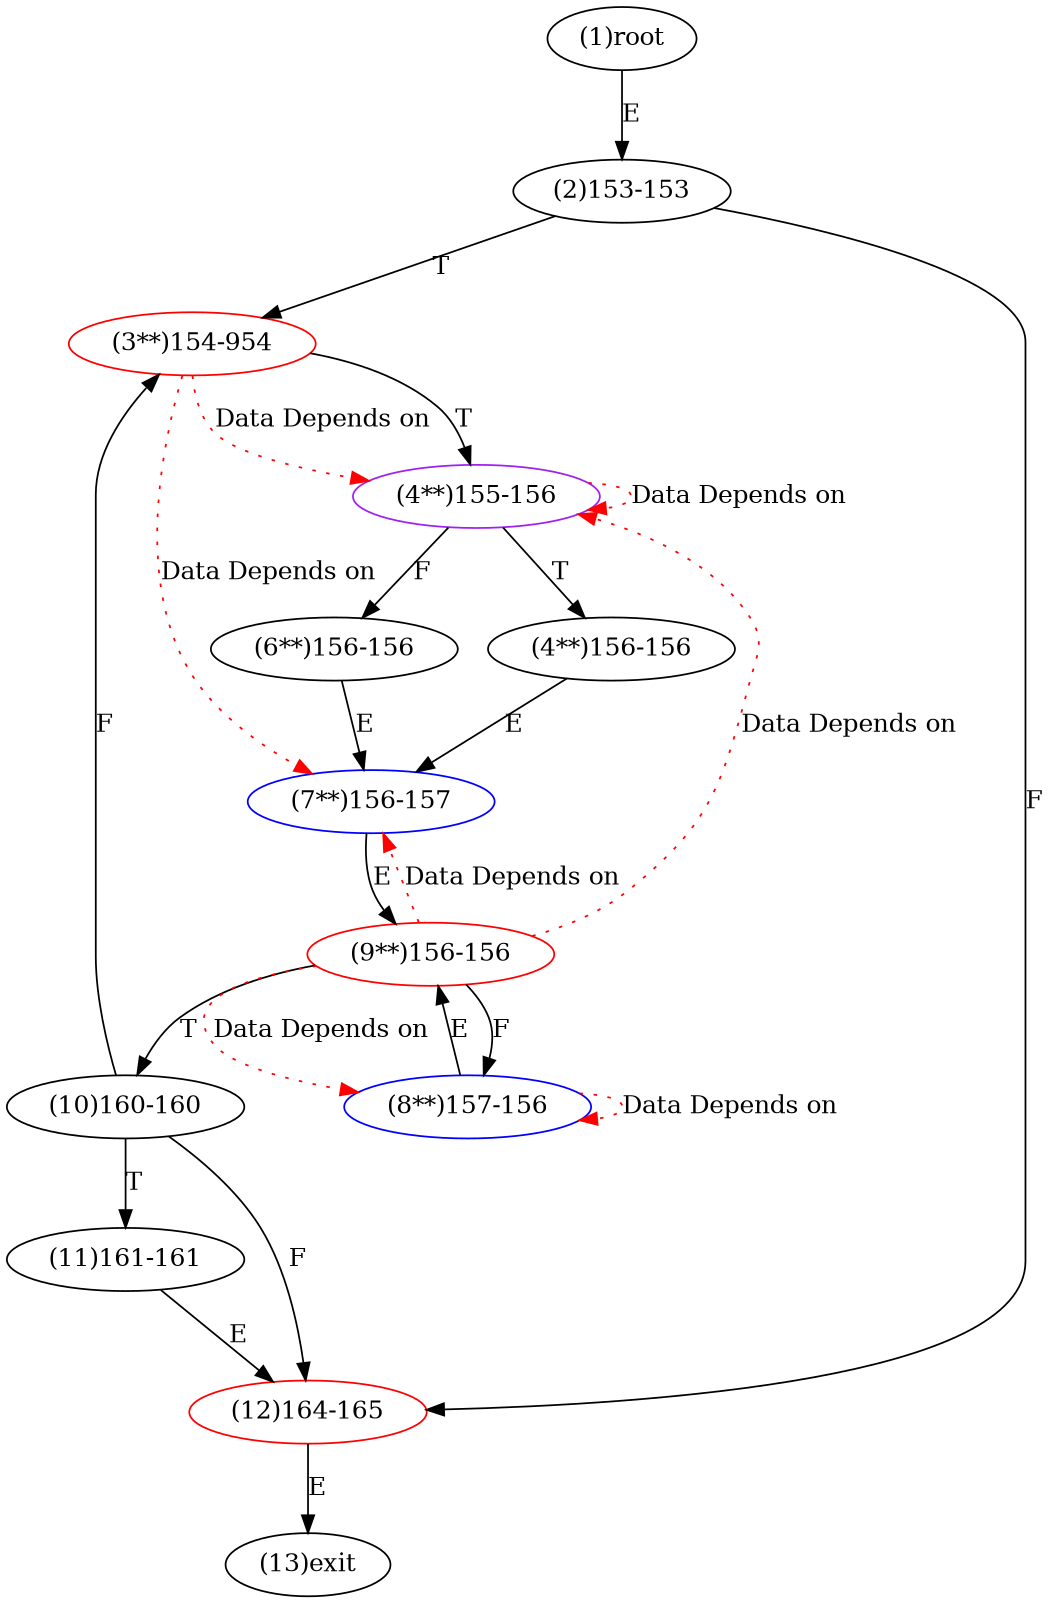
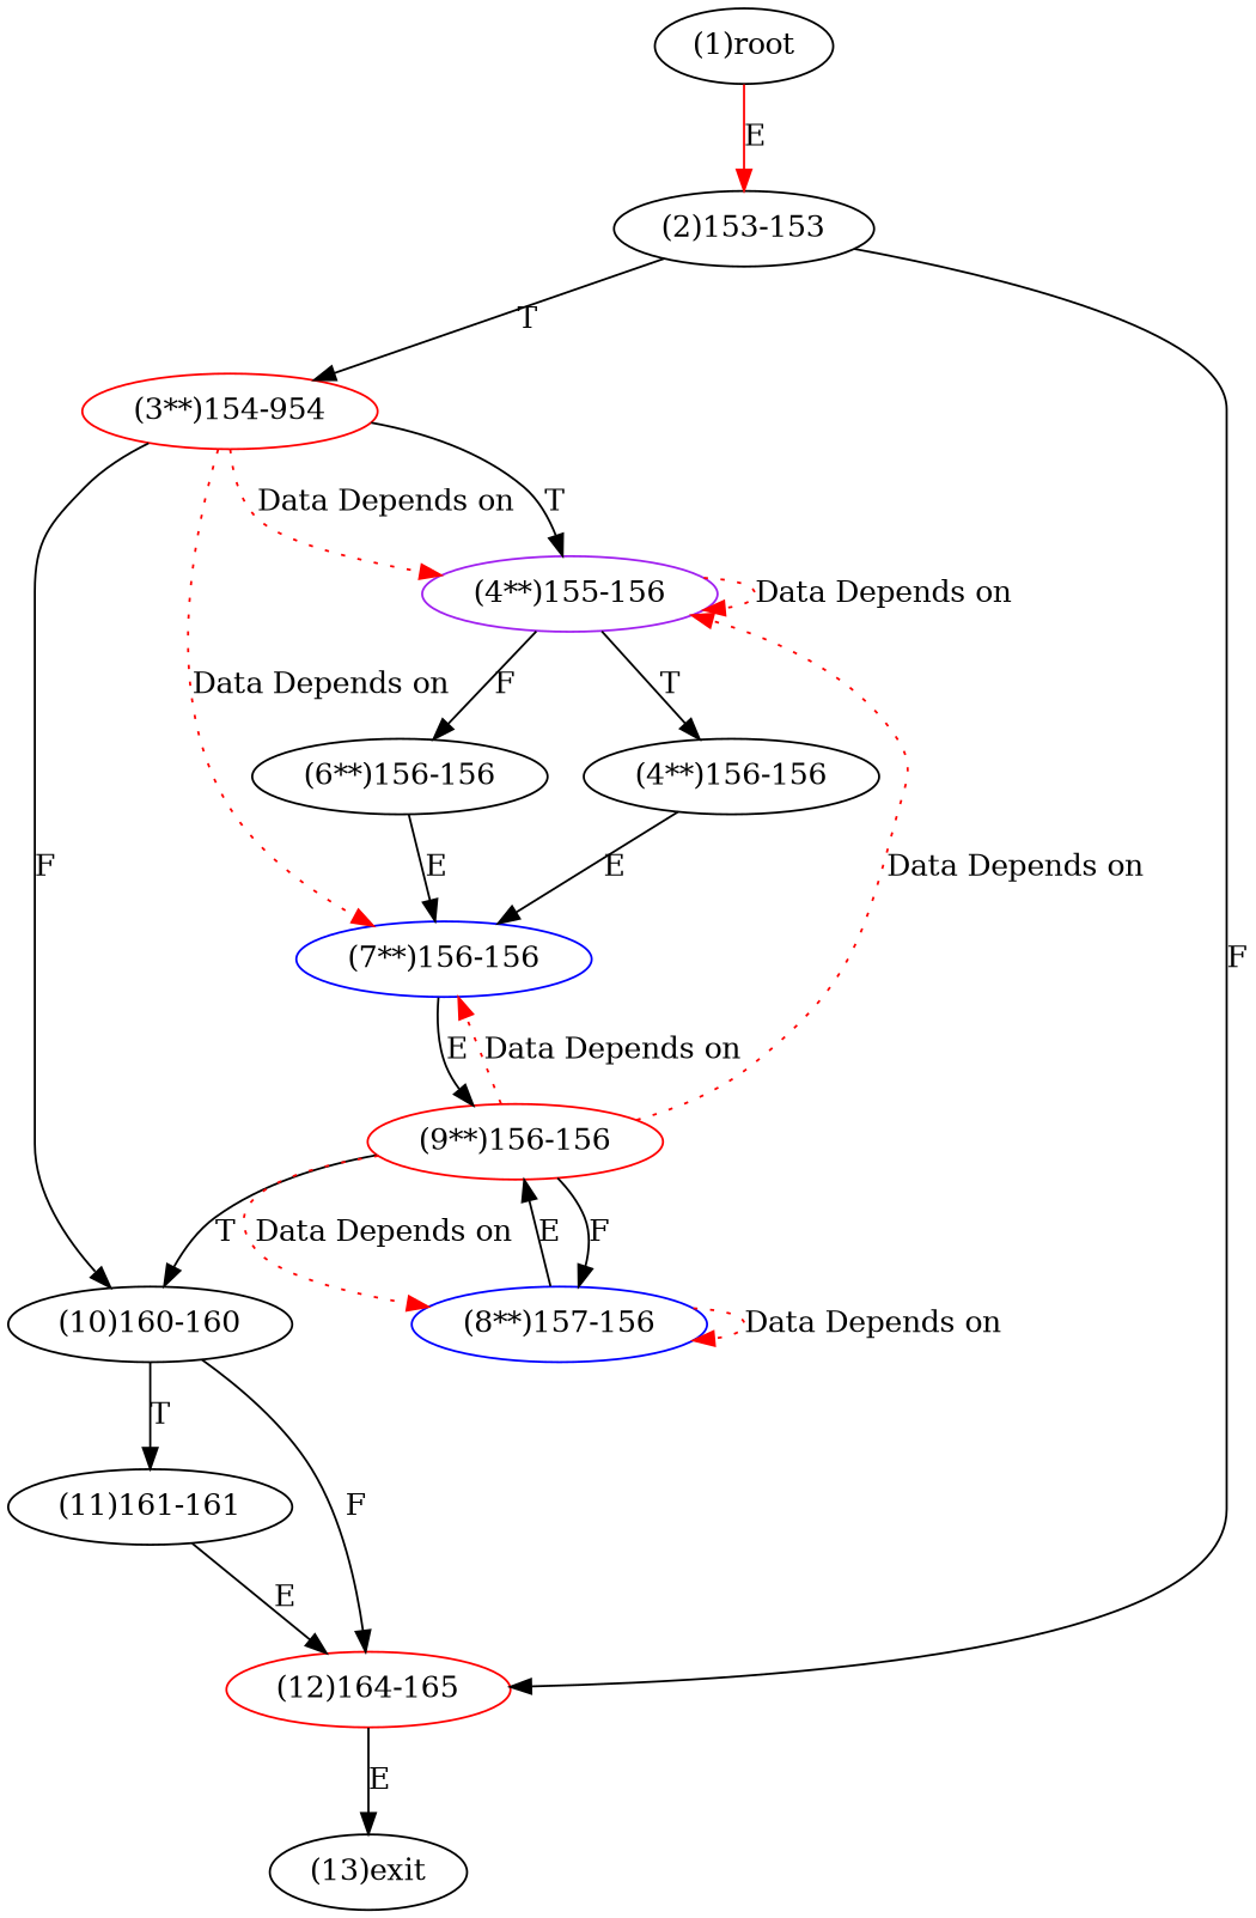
  digraph {
    n1 [label="(1)root"]
    n2 [label="(2)153-153"]
    n3 [color=red label="(3**)154-954"]
    n4 [color=red label="(12)164-165"]
    n5 [color=purple label="(4**)155-156"]
-   n6 [color=blue label="(7**)156-157"]
+   n6 [color=blue label="(7**)156-156"]
    n7 [label="(10)160-160"]
    n8 [label="(13)exit"]
    n9 [label="(4**)156-156"]
    n10 [label="(6**)156-156"]
    n11 [color=red label="(9**)156-156"]
    n12 [label="(11)161-161"]
    n13 [color=blue label="(8**)157-156"]
-   n1 -> n2 [label=E]
+   n1 -> n2 [label=E color=red]
    n2 -> n3 [label=T]
    n2 -> n4 [label=F]
    n3 -> n5 [label=T]
    n3 -> n5 [color=red label="Data Depends on" style=dotted]
    n3 -> n6 [color=red label="Data Depends on" style=dotted]
-   n7 -> n3 [label=F]
+   n3 -> n7 [label=F]
    n4 -> n8 [label=E]
    n5 -> n5 [color=red label="Data Depends on" style=dotted]
    n5 -> n9 [label=T]
    n5 -> n10 [label=F]
    n6 -> n11 [label=E]
    n7 -> n4 [label=F]
    n7 -> n12 [label=T]
    n9 -> n6 [label=E]
    n10 -> n6 [label=E]
    n11 -> n5 [color=red label="Data Depends on" style=dotted]
    n11 -> n6 [color=red label="Data Depends on" style=dotted]
    n11 -> n7 [label=T]
    n11 -> n13 [label=F]
    n11 -> n13 [color=red label="Data Depends on" style=dotted]
    n12 -> n4 [label=E]
    n13 -> n11 [label=E]
    n13 -> n13 [color=red label="Data Depends on" style=dotted]
  }
